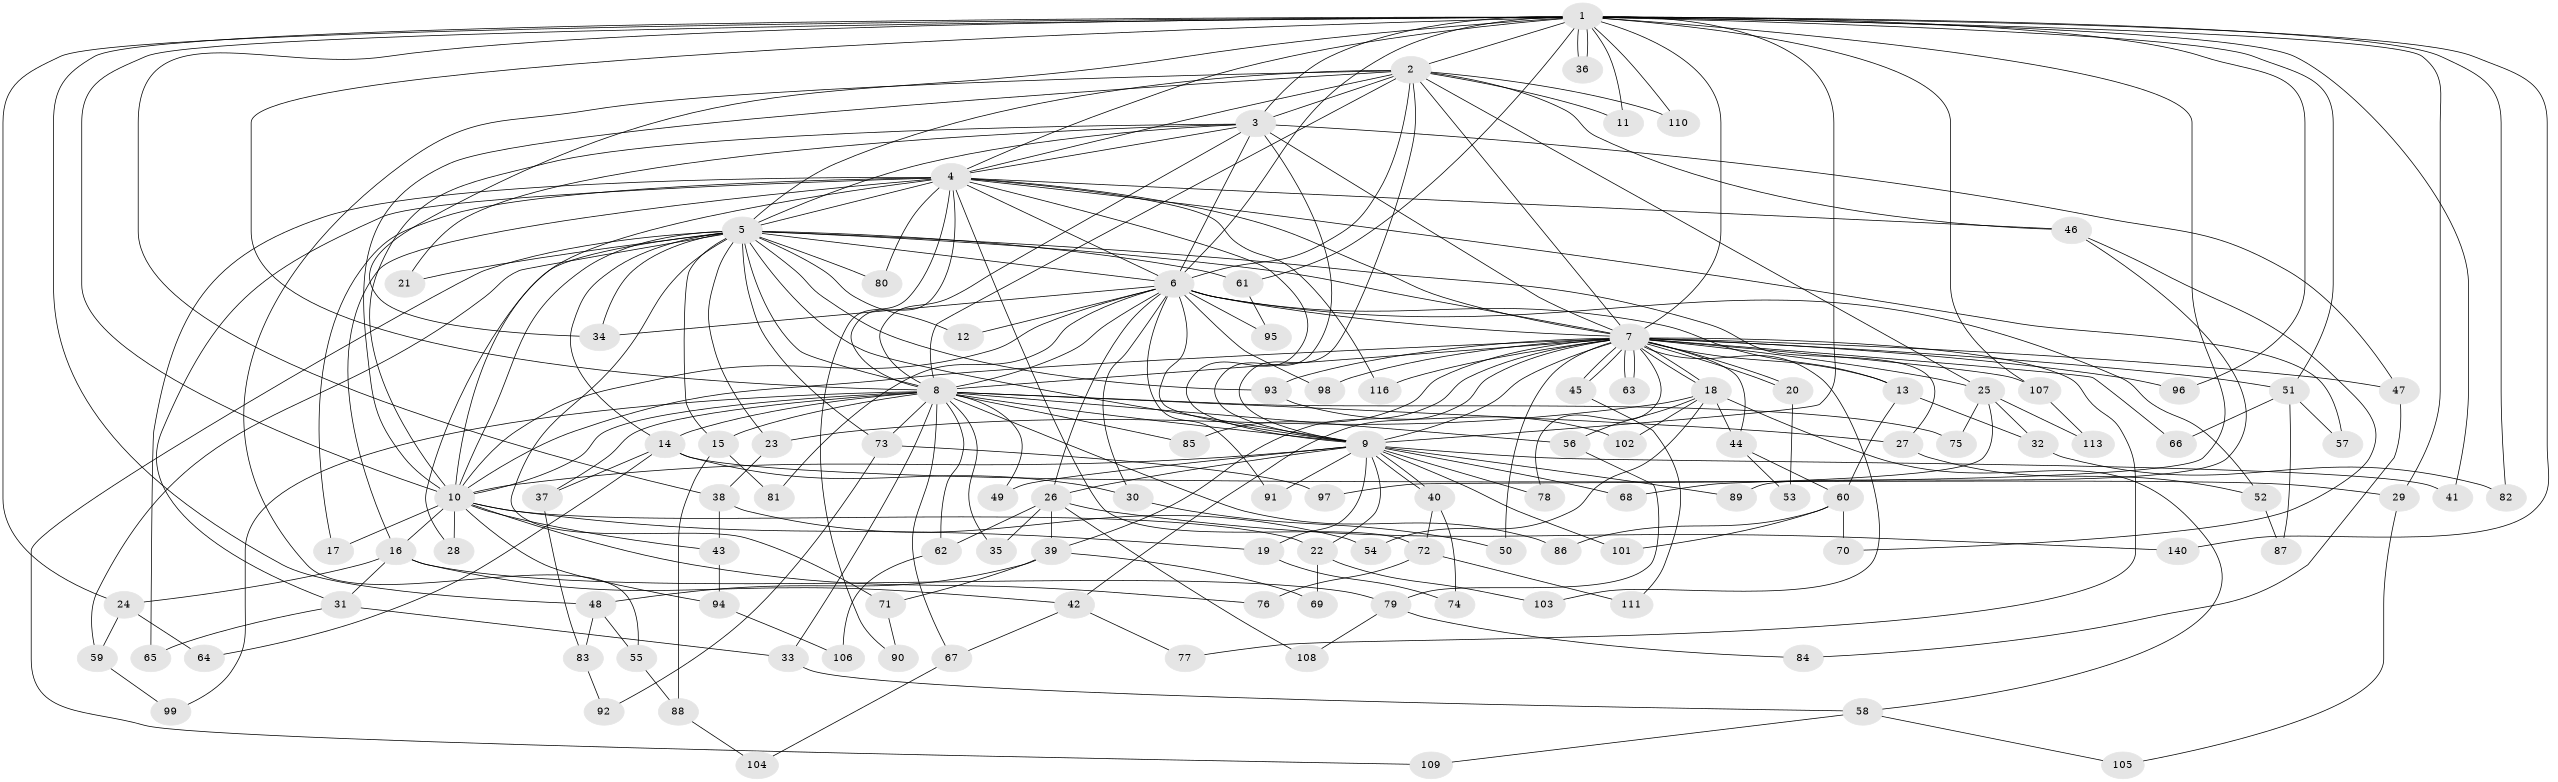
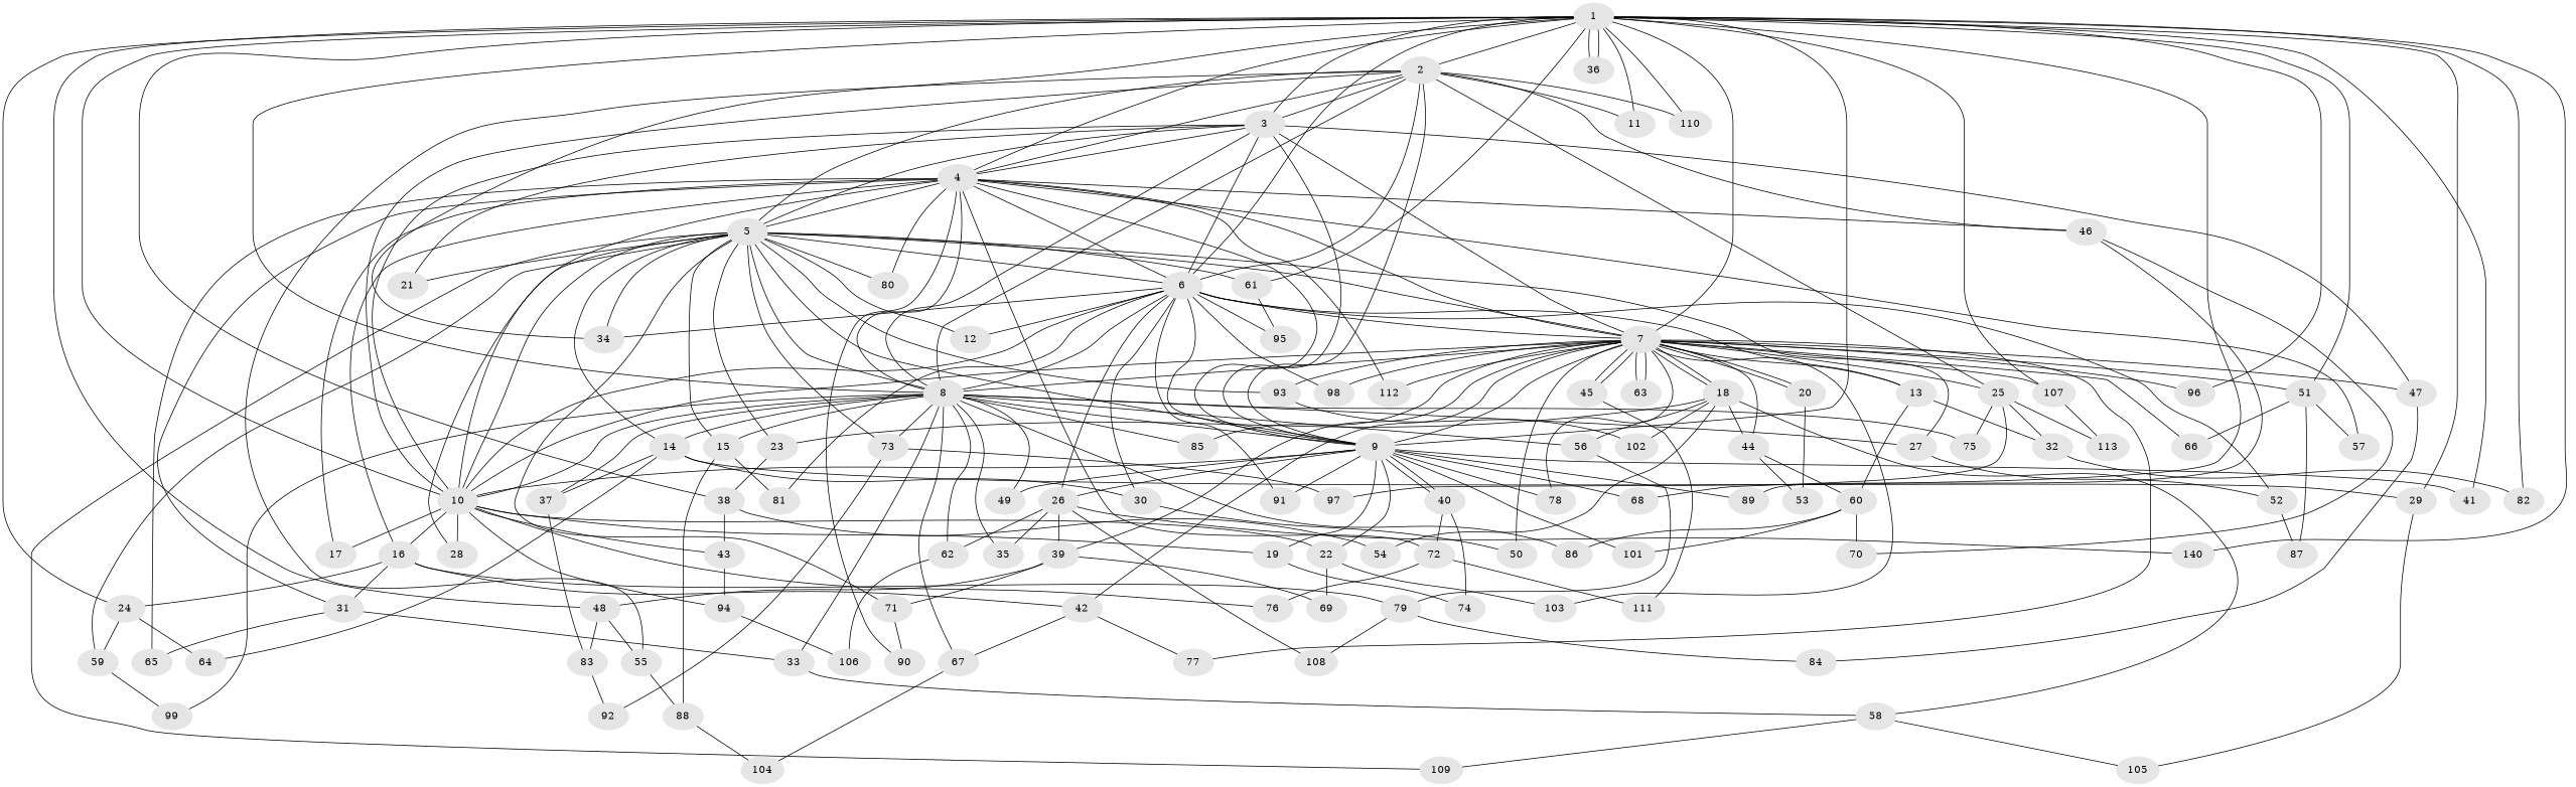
  graph {
    node [color=gray90 style=filled]
    1
    2
    3
    4
    6
    7
    8
    9
    10
    11
    24
    29
    36
    38
    41
    48
    51
    61
    82
    96
    97
    n22 [label=140]
    107
    110
    34
    5
    25
    46
    55
    21
    47
    16
    17
    31
    57
    65
    72
    80
    90
-   112 [label=116]
+   112
    12
    14
    15
    23
    27
    28
    59
    71
    73
    93
    109
    13
    26
    30
    52
    81
    91
    95
    98
    18
    20
    39
    42
    44
    45
    50
    63
    66
    77
    78
    85
    103
    33
    35
    37
    49
    56
    62
    67
    75
    86
    99
    19
    22
    40
    68
    89
    101
    43
    76
    94
    64
    105
    54
    83
    87
    113
    32
    70
    88
    84
    79
    111
    92
    102
    60
    108
    58
    53
    69
    106
    104
    74
    1 -- 2
    1 -- 3
    1 -- 4
    1 -- 6
    1 -- 7
    1 -- 8
    1 -- 9
    1 -- 10
    1 -- 11
    1 -- 24
    1 -- 29
    1 -- 36
    1 -- 36
    1 -- 38
    1 -- 41
    1 -- 48
    1 -- 51
    1 -- 61
    1 -- 82
    1 -- 96
    1 -- 97
    1 -- n22
    1 -- 107
    1 -- 110
    1 -- 34
    2 -- 3
    2 -- 4
    2 -- 6
-   2 -- 7
    2 -- 8
    2 -- 9
    2 -- 10
    2 -- 11
    2 -- 110
    2 -- 5
    2 -- 25
    2 -- 46
    2 -- 55
    3 -- 4
    3 -- 6
    3 -- 7
    3 -- 8
    3 -- 9
    3 -- 10
    3 -- 5
    3 -- 21
    3 -- 47
    4 -- 6
    4 -- 7
    4 -- 8
    4 -- 9
    4 -- 10
    4 -- 5
    4 -- 46
    4 -- 16
    4 -- 17
    4 -- 31
    4 -- 57
    4 -- 65
    4 -- 72
    4 -- 80
    4 -- 90
    4 -- 112
    6 -- 7
    6 -- 8
    6 -- 9
    6 -- 10
    6 -- 34
    6 -- 12
    6 -- 13
    6 -- 26
    6 -- 30
    6 -- 52
    6 -- 81
    6 -- 91
    6 -- 95
    6 -- 98
    7 -- 8
    7 -- 9
    7 -- 10
    7 -- 51
    7 -- 96
    7 -- 107
    7 -- 25
    7 -- 47
    7 -- 112
    7 -- 93
    7 -- 13
    7 -- 98
    7 -- 18
    7 -- 18
    7 -- 20
    7 -- 20
    7 -- 39
    7 -- 42
    7 -- 44
    7 -- 45
    7 -- 45
    7 -- 50
    7 -- 63
    7 -- 63
    7 -- 66
    7 -- 77
    7 -- 78
    7 -- 85
    7 -- 103
    8 -- 9
    8 -- 10
    8 -- 14
    8 -- 15
    8 -- 27
    8 -- 73
    8 -- 85
    8 -- 33
    8 -- 35
    8 -- 37
    8 -- 49
    8 -- 56
    8 -- 62
    8 -- 67
    8 -- 75
    8 -- 86
    8 -- 99
    9 -- 10
    9 -- 41
    9 -- 26
    9 -- 91
    9 -- 78
    9 -- 49
    9 -- 19
    9 -- 22
    9 -- 40
    9 -- 40
    9 -- 68
    9 -- 89
    9 -- 101
    10 -- 16
    10 -- 17
    10 -- 28
    10 -- 19
    10 -- 22
    10 -- 43
    10 -- 76
    10 -- 94
    24 -- 59
    24 -- 64
    29 -- 105
    38 -- 43
    38 -- 54
    48 -- 55
    48 -- 83
    51 -- 57
    51 -- 66
    51 -- 87
    61 -- 95
    107 -- 113
    5 -- 6
    5 -- 7
    5 -- 8
    5 -- 9
    5 -- 10
    5 -- 61
    5 -- 34
    5 -- 21
    5 -- 80
    5 -- 12
    5 -- 14
    5 -- 15
    5 -- 23
    5 -- 27
    5 -- 28
    5 -- 59
    5 -- 71
    5 -- 73
    5 -- 93
    5 -- 109
    25 -- 75
    25 -- 68
    25 -- 113
    25 -- 32
    46 -- 89
    46 -- 70
    55 -- 88
    47 -- 84
    16 -- 24
    16 -- 31
    16 -- 42
    16 -- 79
    31 -- 65
    31 -- 33
    72 -- 76
    72 -- 111
    14 -- 29
    14 -- 30
    14 -- 37
    14 -- 64
    15 -- 81
    15 -- 88
    23 -- 38
    27 -- 52
    59 -- 99
    71 -- 90
    73 -- 97
    73 -- 92
    93 -- 102
    13 -- 32
    13 -- 60
    26 -- n22
    26 -- 39
    26 -- 35
    26 -- 62
    26 -- 108
    30 -- 50
    52 -- 87
    18 -- 23
    18 -- 44
    18 -- 56
    18 -- 54
    18 -- 102
    18 -- 58
    20 -- 53
    39 -- 48
    39 -- 71
    39 -- 69
    42 -- 77
    42 -- 67
    44 -- 60
    44 -- 53
    45 -- 111
    33 -- 58
    37 -- 83
    56 -- 79
    62 -- 106
    67 -- 104
    19 -- 74
    22 -- 103
    22 -- 69
    40 -- 72
    40 -- 74
    43 -- 94
    94 -- 106
    83 -- 92
    32 -- 82
    88 -- 104
    79 -- 84
    79 -- 108
    60 -- 86
    60 -- 101
    60 -- 70
    58 -- 109
    58 -- 105
  }
